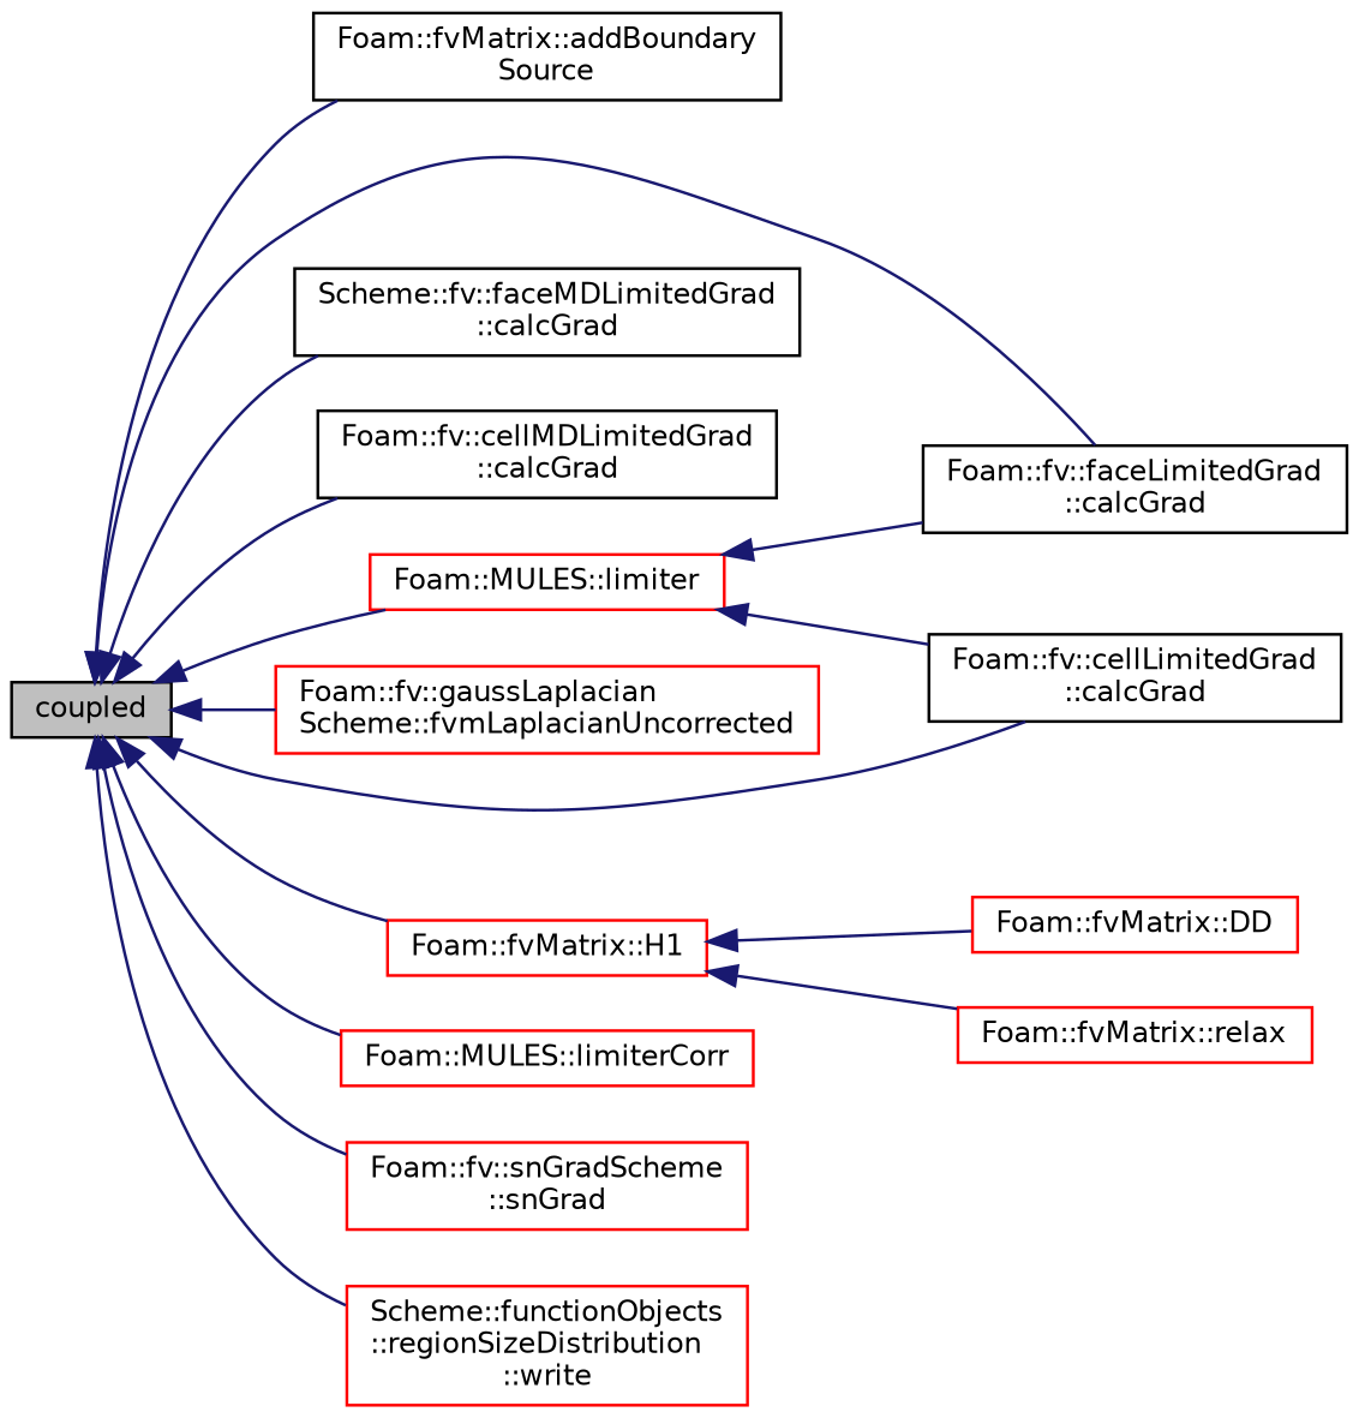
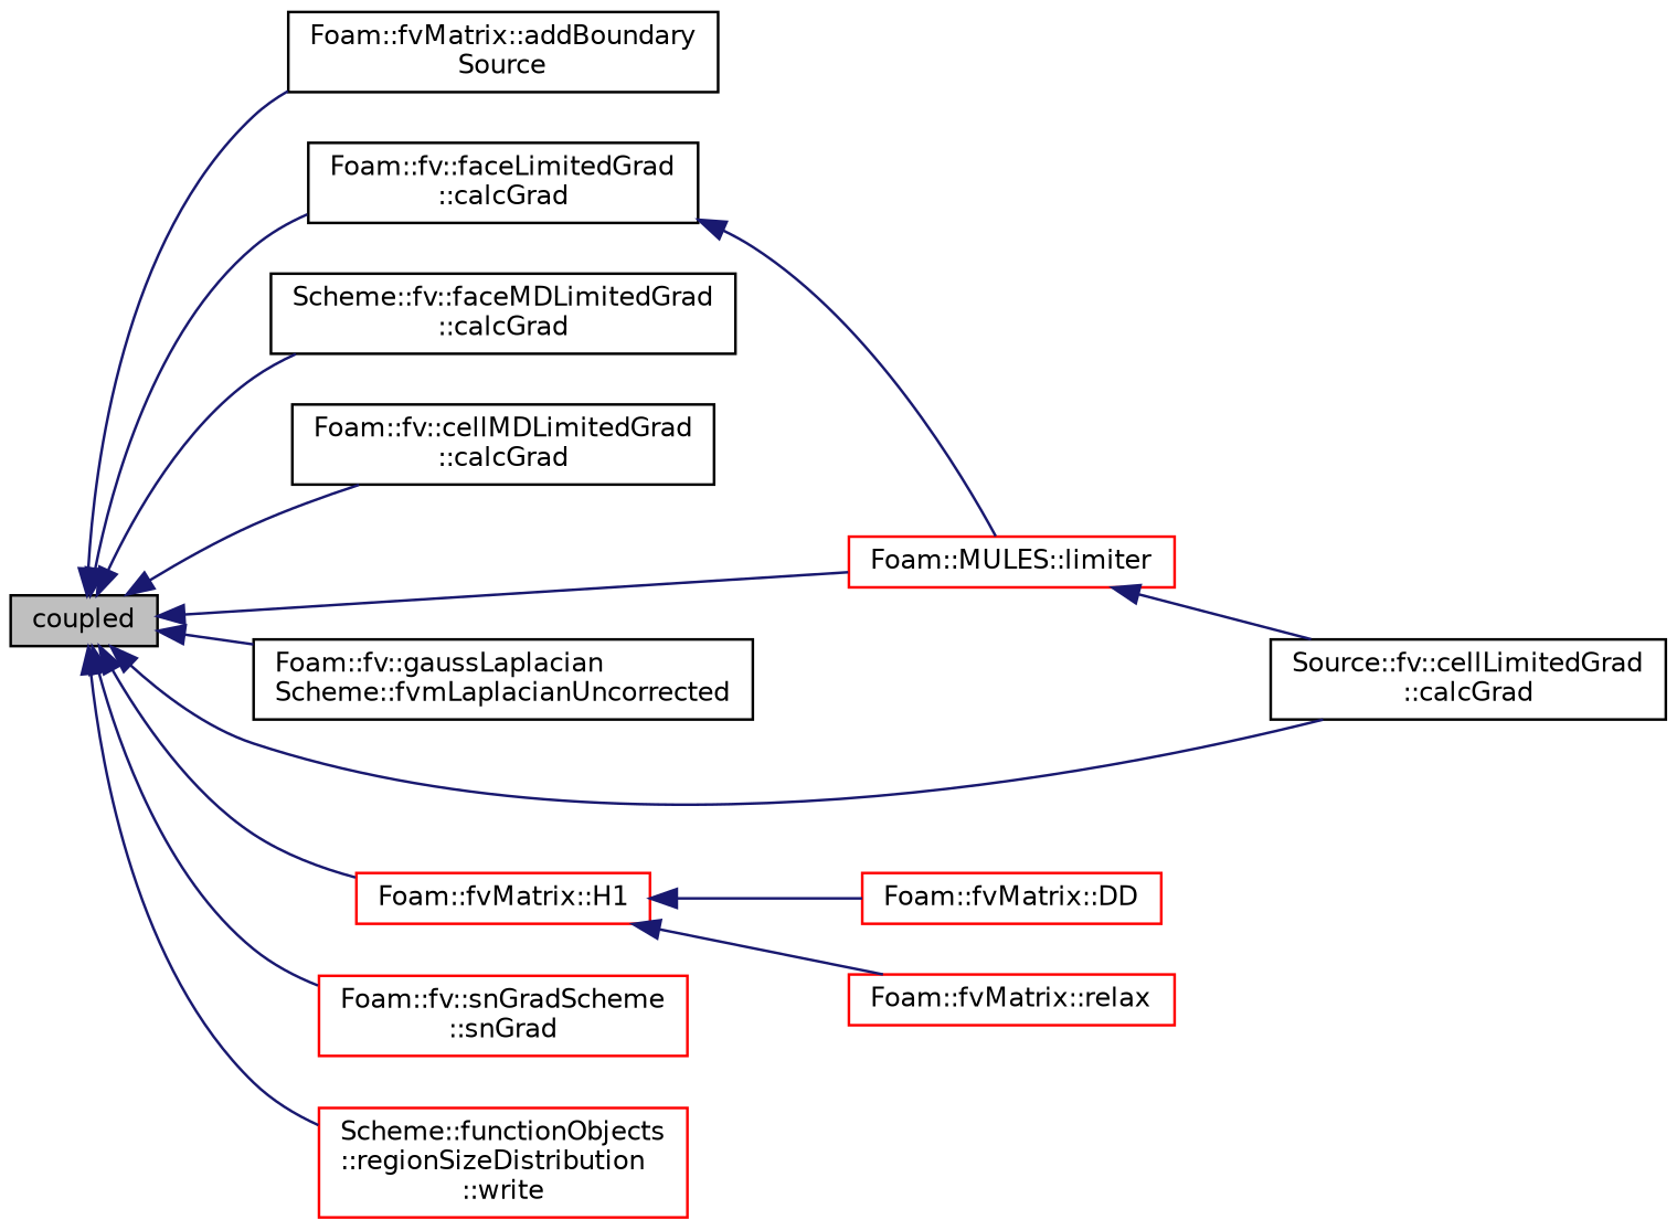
  digraph {
    rankdir=LR
    node [color=red fontname=Helvetica fontsize=10 shape=record]
    edge [color=midnightblue dir=back fontname=Helvetica fontsize=10 labelfontname=Helvetica labelfontsize=10 style=solid]
    n1 [color=black fillcolor=grey75 fontcolor=black height=0.2 label=coupled style=filled width=0.4]
    n2 [color=black height=0.2 label="Foam::fvMatrix::addBoundary\lSource" width=0.4]
    n3 [color=black height=0.2 label="Foam::fv::faceLimitedGrad\l::calcGrad" width=0.4]
    n4 [color=black height=0.2 label="Scheme::fv::faceMDLimitedGrad\l::calcGrad" width=0.4]
    n5 [color=black height=0.2 label="Foam::fv::cellMDLimitedGrad\l::calcGrad" width=0.4]
-   n6 [color=black height=0.2 label="Foam::fv::cellLimitedGrad\l::calcGrad" width=0.4]
-   n7 [height=0.2 label="Foam::fv::gaussLaplacian\lScheme::fvmLaplacianUncorrected" width=0.4]
+   n6 [color=black height=0.2 label="Source::fv::cellLimitedGrad\l::calcGrad" width=0.4]
+   n7 [color=black height=0.2 label="Foam::fv::gaussLaplacian\lScheme::fvmLaplacianUncorrected" width=0.4]
    n8 [height=0.2 label="Foam::fvMatrix::H1" width=0.4]
    n9 [height=0.2 label="Foam::MULES::limiter" width=0.4]
-   n10 [height=0.2 label="Foam::MULES::limiterCorr" width=0.4]
    n11 [height=0.2 label="Foam::fv::snGradScheme\l::snGrad" width=0.4]
    n12 [height=0.2 label="Scheme::functionObjects\l::regionSizeDistribution\l::write" width=0.4]
    n13 [height=0.2 label="Foam::fvMatrix::DD" width=0.4]
    n14 [height=0.2 label="Foam::fvMatrix::relax" width=0.4]
    n1 -> n2
    n1 -> n3
    n1 -> n4
    n1 -> n5
    n1 -> n6
    n1 -> n7
    n1 -> n8
    n1 -> n9
-   n1 -> n10
    n1 -> n11
    n1 -> n12
    n8 -> n13
    n8 -> n14
-   n9 -> n3
+   n3 -> n9
    n9 -> n6
  }
